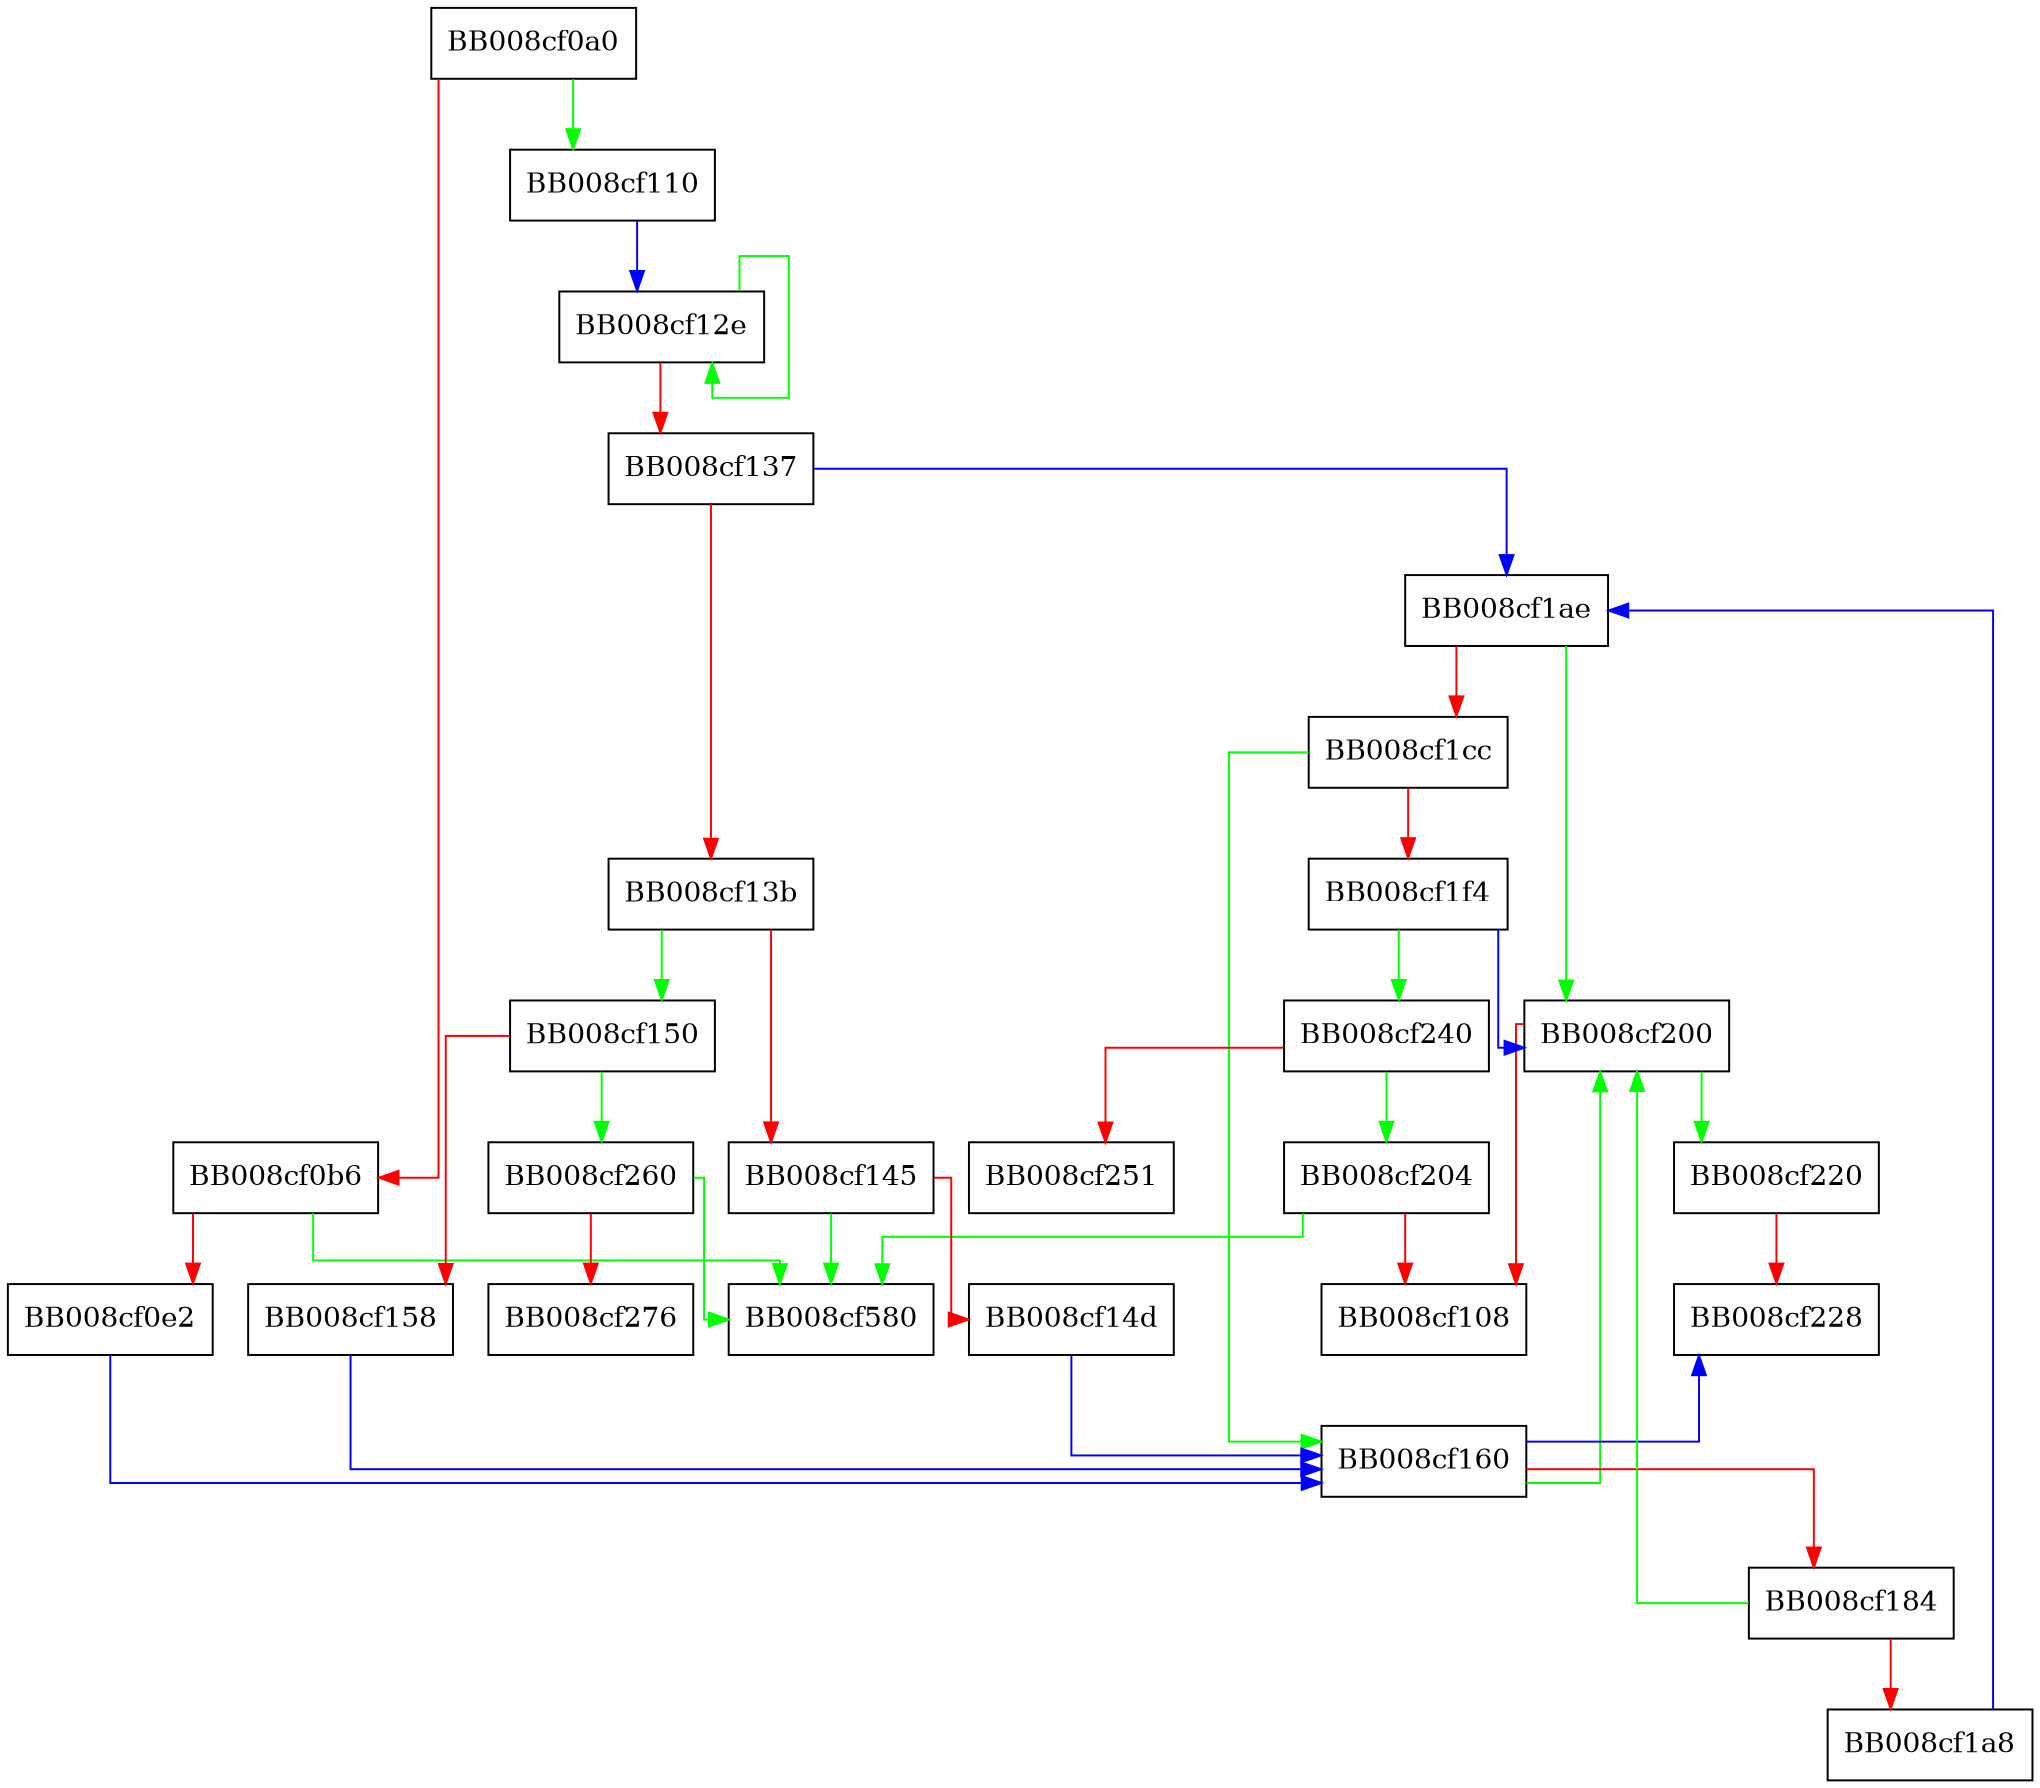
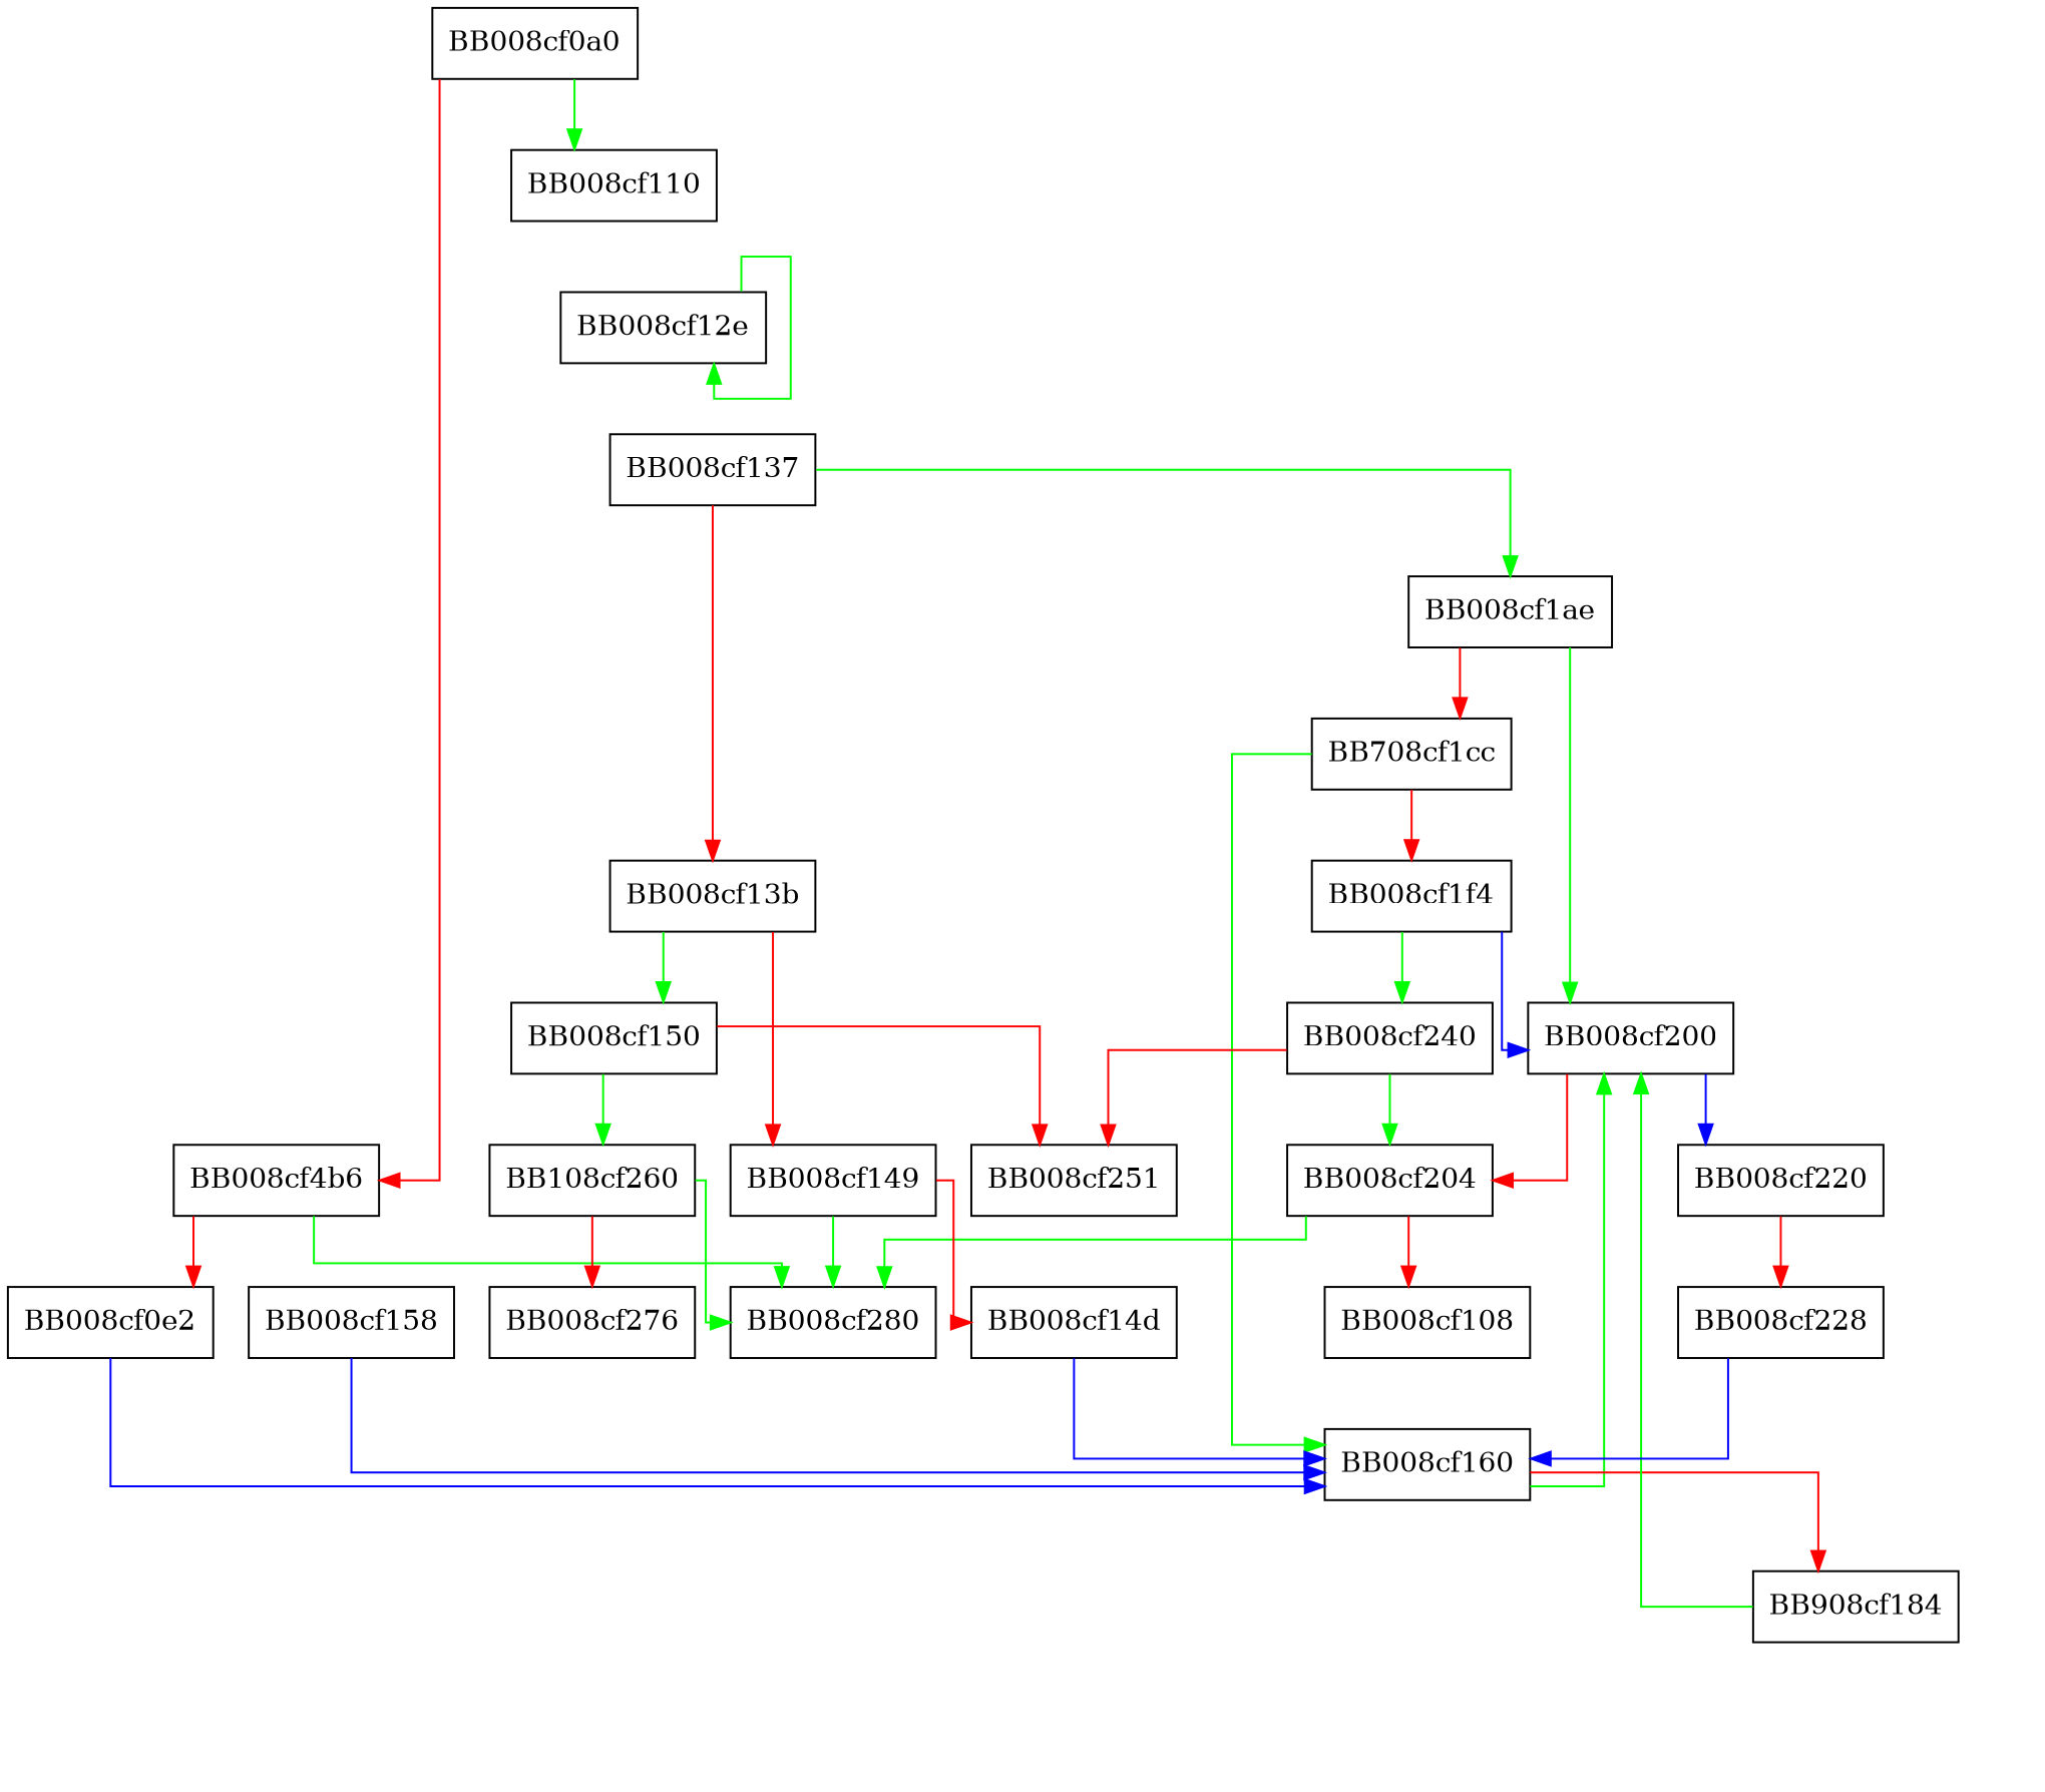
  digraph {
    splines=ortho
    node [shape=box]
    edge [color=green]
    BB008cf0a0
    BB008cf110
-   BB008cf0b6
+   BB008cf0b6 [label=BB008cf4b6]
    BB008cf12e
-   BB008cf280 [label=BB008cf580]
+   BB008cf280
    BB008cf0e2
    BB008cf137
    BB008cf160
    BB008cf200
-   BB008cf184
+   BB008cf184 [label=BB908cf184]
    BB008cf220
    BB008cf204
-   BB008cf1a8
    BB008cf1ae
    BB008cf13b
-   BB008cf1cc
+   BB008cf1cc [label=BB708cf1cc]
    BB008cf150
-   BB008cf145
+   BB008cf145 [label=BB008cf149]
    BB008cf1f4
-   BB008cf260
+   BB008cf260 [label=BB108cf260]
    BB008cf158
    BB008cf14d
    BB008cf276
    BB008cf228
    n25 [label=BB008cf108]
    BB008cf240
    BB008cf251
    BB008cf0a0 -> BB008cf110
    BB008cf0a0 -> BB008cf0b6 [color=red]
-   BB008cf110 -> BB008cf12e [color=blue]
    BB008cf0b6 -> BB008cf280
    BB008cf0b6 -> BB008cf0e2 [color=red]
    BB008cf12e -> BB008cf12e
-   BB008cf12e -> BB008cf137 [color=red]
    BB008cf0e2 -> BB008cf160 [color=blue]
-   BB008cf137 -> BB008cf1ae [color=blue]
+   BB008cf137 -> BB008cf1ae
    BB008cf137 -> BB008cf13b [color=red]
    BB008cf160 -> BB008cf200
    BB008cf160 -> BB008cf184 [color=red]
-   BB008cf200 -> BB008cf220
-   BB008cf200 -> n25 [color=red]
+   BB008cf200 -> BB008cf220 [color=blue]
+   BB008cf200 -> BB008cf204 [color=red]
    BB008cf184 -> BB008cf200
-   BB008cf184 -> BB008cf1a8 [color=red]
    BB008cf220 -> BB008cf228 [color=red]
    BB008cf204 -> BB008cf280
    BB008cf204 -> n25 [color=red]
-   BB008cf1a8 -> BB008cf1ae [color=blue]
    BB008cf1ae -> BB008cf200
    BB008cf1ae -> BB008cf1cc [color=red]
    BB008cf13b -> BB008cf150
    BB008cf13b -> BB008cf145 [color=red]
    BB008cf1cc -> BB008cf160
    BB008cf1cc -> BB008cf1f4 [color=red]
    BB008cf150 -> BB008cf260
-   BB008cf150 -> BB008cf158 [color=red]
+   BB008cf150 -> BB008cf251 [color=red]
    BB008cf145 -> BB008cf280
    BB008cf145 -> BB008cf14d [color=red]
    BB008cf1f4 -> BB008cf200 [color=blue]
    BB008cf1f4 -> BB008cf240
    BB008cf260 -> BB008cf280
    BB008cf260 -> BB008cf276 [color=red]
    BB008cf158 -> BB008cf160 [color=blue]
    BB008cf14d -> BB008cf160 [color=blue]
-   BB008cf160 -> BB008cf228 [color=blue]
+   BB008cf228 -> BB008cf160 [color=blue]
    BB008cf240 -> BB008cf204
    BB008cf240 -> BB008cf251 [color=red]
  }
